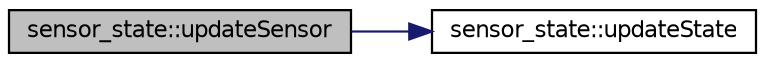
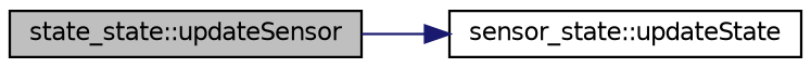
  digraph {
    rankdir=LR
    node [color=black fontname=Helvetica fontsize=10 shape=record style=filled]
-   n1 [fillcolor=grey75 fontcolor=black height=0.2 label="sensor_state::updateSensor" width=0.4]
+   n1 [fillcolor=grey75 fontcolor=black height=0.2 label="state_state::updateSensor" width=0.4]
    n2 [fillcolor=white height=0.2 label="sensor_state::updateState" width=0.4]
    n1 -> n2 [color=midnightblue fontname=Helvetica fontsize=10 labelfontname=Helvetica labelfontsize=10 style=solid]
  }
